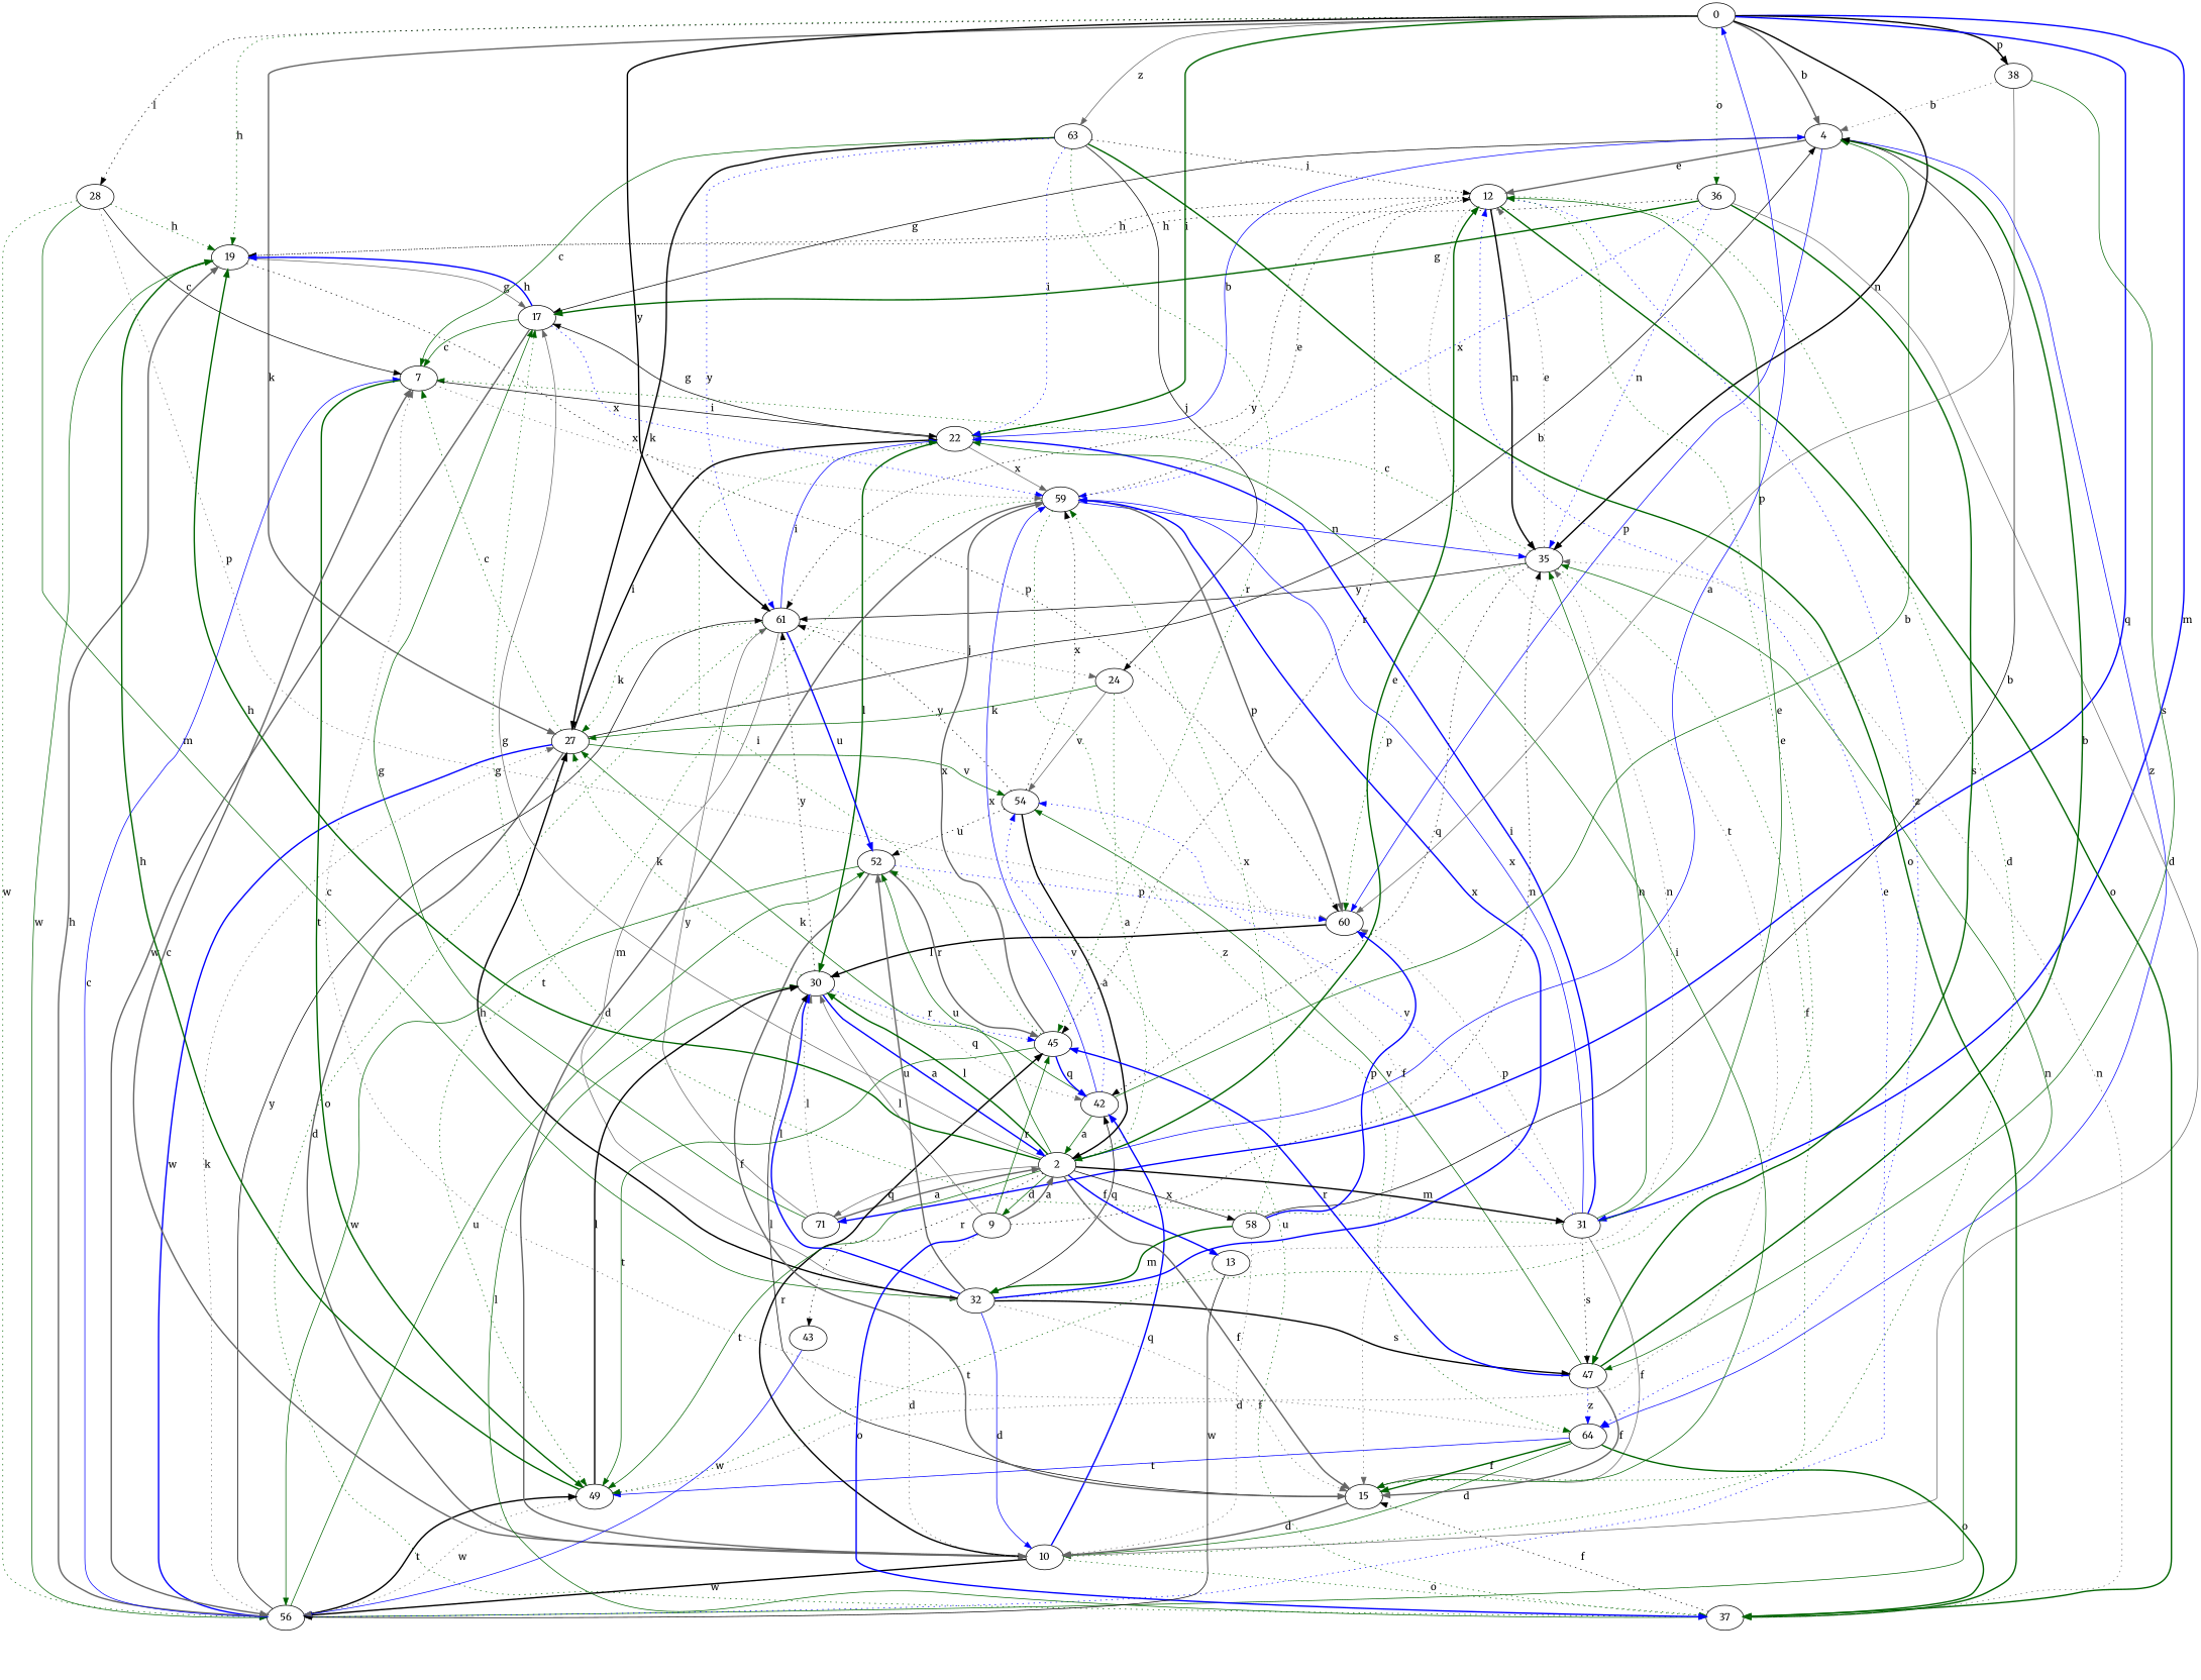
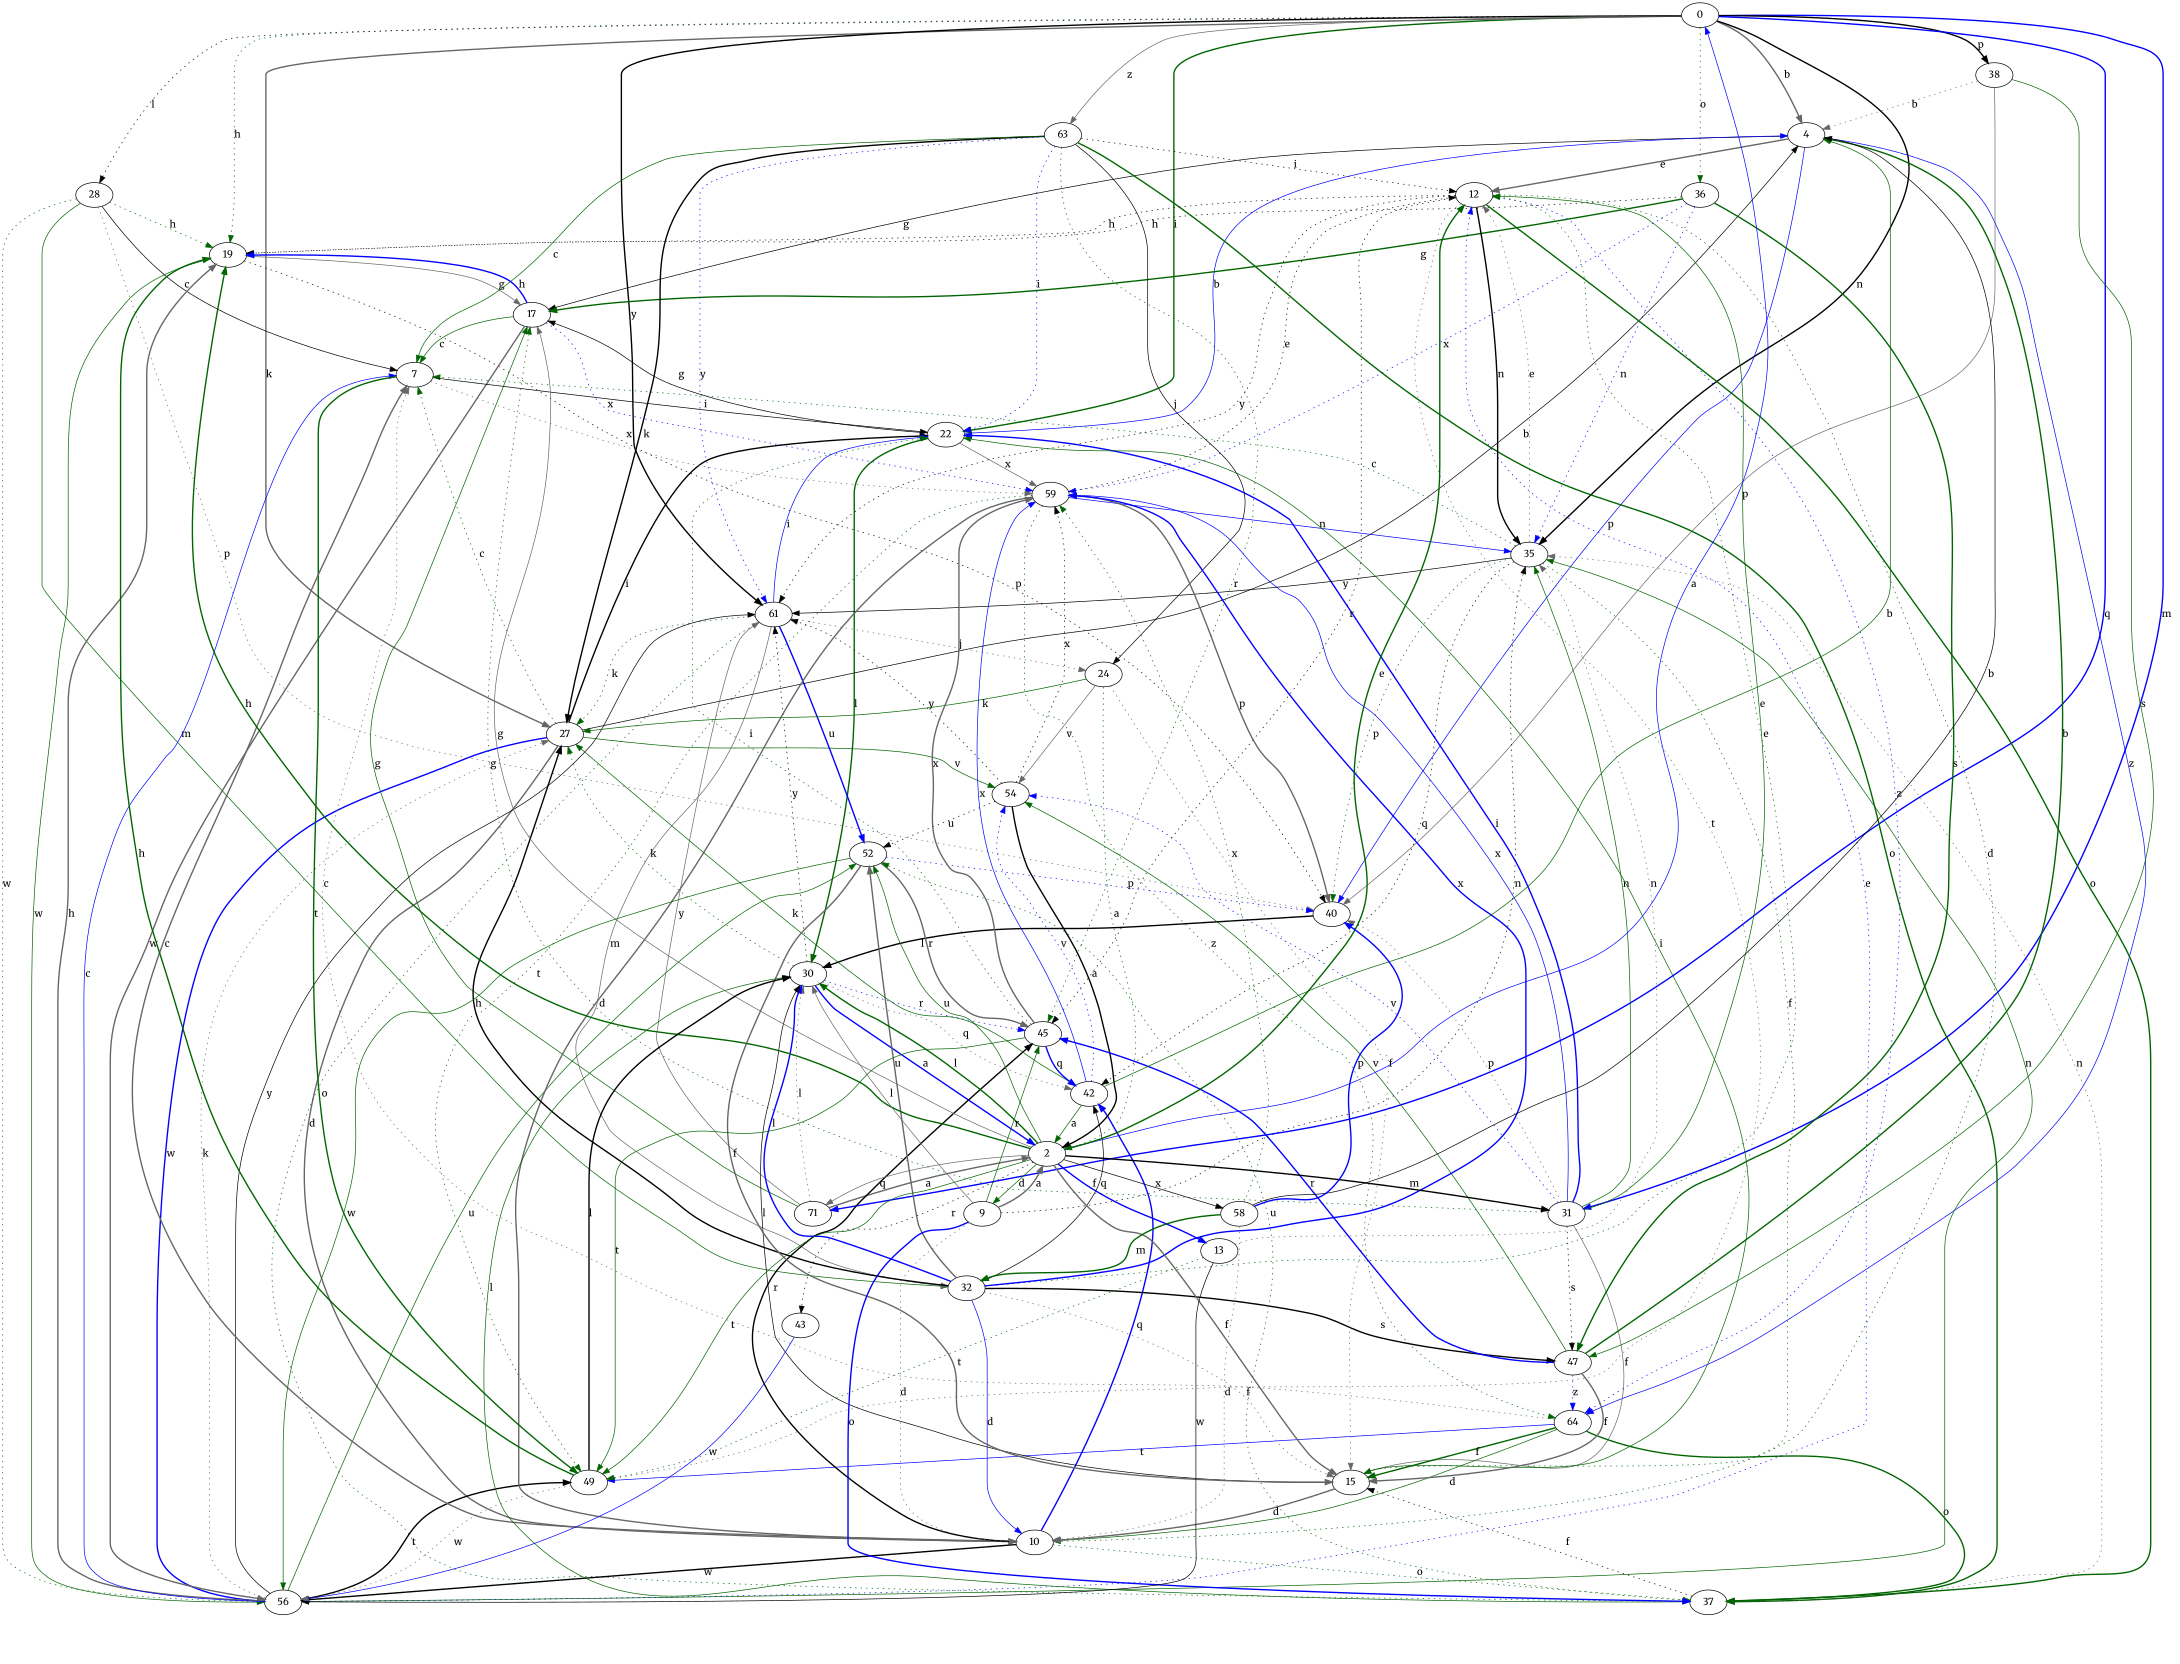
  strict digraph {
    fontname=Merriweather
    node [fontname=Merriweather]
    edge [color=darkgreen fontname=Merriweather style=dotted]
    0
    4
    19
    22
    27
    28
    31
    35
    36
    38
    n11 [label=71]
    61
    63
    12
    17
-   40 [label=60]
+   40
    64
    56
    30
    59
    7
    10
    54
    32
    15
    47
    42
    2
    52
    37
    24
    45
    9
    13
    43
    49
    58
    0 -> 4 [color=gray40 label=b style=bold]
    0 -> 19 [label=h]
    0 -> 22 [label=i style=bold]
    0 -> 27 [color=gray40 label=k style=bold]
    0 -> 28 [color=black label=l]
    0 -> 31 [color=blue label=m style=bold]
    0 -> 35 [color=black label=n style=bold]
    0 -> 36 [label=o]
    0 -> 38 [color=black label=p style=bold]
    0 -> n11 [color=blue label=q style=bold]
    0 -> 61 [color=black label=y style=bold]
    0 -> 63 [color=gray40 label=z style=solid]
    4 -> 12 [color=gray40 label=e style=bold]
    4 -> 17 [color=black label=g style=solid]
    4 -> 40 [color=blue label=p style=solid]
    4 -> 64 [color=blue label=z style=solid]
    19 -> 17 [color=gray40 label=g style=solid]
    19 -> 40 [color=black label=p]
    19 -> 56 [label=w style=solid]
    22 -> 4 [color=blue label=b style=solid]
    22 -> 17 [color=black label=g style=solid]
    22 -> 30 [label=l style=bold]
    22 -> 59 [color=gray40 label=x style=solid]
    27 -> 4 [color=black label=b style=solid]
    27 -> 22 [color=black label=i style=bold]
    27 -> 56 [color=blue label=w style=bold]
    27 -> 7 [label=c]
    27 -> 10 [color=gray40 label=d style=bold]
    27 -> 54 [label=v style=solid]
    28 -> 19 [label=h]
    28 -> 40 [color=gray40 label=p]
    28 -> 56 [label=w]
    28 -> 7 [color=black label=c style=solid]
    28 -> 32 [label=m style=solid]
    31 -> 22 [color=blue label=i style=bold]
    31 -> 35 [label=n style=solid]
    31 -> 12 [label=e style=solid]
    31 -> 17 [label=g]
    31 -> 40 [color=gray40 label=p]
    31 -> 59 [color=blue label=x style=solid]
    31 -> 54 [color=blue label=v]
    31 -> 15 [color=gray40 label=f style=solid]
    31 -> 47 [color=black label=s]
    35 -> 61 [color=black label=y style=solid]
    35 -> 12 [color=gray40 label=e]
    35 -> 40 [label=p]
    35 -> 7 [label=c]
    35 -> 15 [label=f]
    35 -> 42 [color=black label=q]
    36 -> 19 [color=black label=h]
    36 -> 35 [color=blue label=n]
    36 -> 17 [label=g style=bold]
    36 -> 59 [color=blue label=x]
-   36 -> 10 [color=gray40 label=d style=solid]
    36 -> 47 [label=s style=bold]
    38 -> 4 [color=gray40 label=b]
    38 -> 40 [color=gray40 label=p style=solid]
    38 -> 47 [label=s style=solid]
    n11 -> 61 [color=gray40 label=y style=solid]
    n11 -> 17 [label=g style=solid]
    n11 -> 30 [color=gray40 label=l]
    n11 -> 2 [color=gray40 label=a style=bold]
    61 -> 22 [color=blue label=i style=solid]
    61 -> 27 [label=k]
    61 -> 32 [color=gray40 label=m style=solid]
    61 -> 52 [color=blue label=u style=bold]
    61 -> 37 [label=o]
    61 -> 24 [color=gray40 label=j]
    63 -> 22 [color=blue label=i]
    63 -> 27 [color=black label=k style=bold]
    63 -> 61 [color=blue label=y]
    63 -> 12 [color=black label=i]
    63 -> 7 [label=c style=solid]
    63 -> 37 [label=o style=bold]
    63 -> 24 [color=black label=j style=solid]
    63 -> 45 [label=r]
    12 -> 19 [color=black label=h]
    12 -> 35 [color=black label=n style=bold]
    12 -> 61 [color=black label=y]
    12 -> 64 [color=blue label=z]
    12 -> 10 [label=d]
    12 -> 37 [label=o style=bold]
    12 -> 45 [color=black label=r]
    12 -> 49 [color=gray40 label=t]
    17 -> 19 [color=blue label=h style=bold]
    17 -> 56 [color=gray40 label=w style=bold]
    17 -> 59 [color=blue label=x]
    17 -> 7 [label=c style=solid]
    40 -> 30 [color=black label=l style=bold]
    64 -> 7 [color=gray40 label=c]
    64 -> 10 [label=d style=solid]
    64 -> 15 [label=f style=bold]
    64 -> 37 [label=o style=bold]
    64 -> 49 [color=blue label=t style=solid]
    56 -> 19 [color=gray40 label=h style=bold]
    56 -> 27 [color=gray40 label=k]
    56 -> 35 [label=n style=solid]
    56 -> 61 [color=black label=y style=solid]
    56 -> 12 [color=blue label=e]
    56 -> 7 [color=blue label=c style=solid]
    56 -> 52 [label=u style=solid]
    56 -> 49 [color=black label=t style=bold]
    30 -> 27 [label=k]
    30 -> 61 [color=black label=y]
    30 -> 42 [color=gray40 label=q]
    30 -> 2 [color=blue label=a style=bold]
    30 -> 45 [color=blue label=r]
    59 -> 35 [color=blue label=n style=solid]
    59 -> 12 [color=black label=e]
    59 -> 40 [color=gray40 label=p style=bold]
    59 -> 64 [label=z]
    59 -> 10 [color=gray40 label=d style=bold]
    59 -> 49 [label=t]
    7 -> 22 [color=black label=i style=solid]
    7 -> 59 [color=gray40 label=x]
    7 -> 49 [label=t style=bold]
    10 -> 56 [color=black label=w style=bold]
    10 -> 7 [color=gray40 label=c style=bold]
    10 -> 42 [color=blue label=q style=bold]
    10 -> 37 [label=o]
    10 -> 45 [color=black label=r style=bold]
    54 -> 61 [color=black label=y]
    54 -> 59 [color=black label=x]
    54 -> 2 [color=black label=a style=bold]
    54 -> 52 [color=black label=u]
    32 -> 27 [color=black label=h style=bold]
    32 -> 12 [label=e]
    32 -> 30 [color=blue label=l style=bold]
    32 -> 59 [color=blue label=x style=bold]
    32 -> 10 [color=blue label=d style=solid]
    32 -> 15 [color=gray40 label=f]
    32 -> 47 [color=black label=s style=bold]
    32 -> 42 [color=black label=q style=solid]
    32 -> 52 [color=gray40 label=u style=bold]
    15 -> 22 [label=i style=solid]
    15 -> 30 [color=black label=l style=solid]
    15 -> 10 [color=gray40 label=d style=bold]
    47 -> 4 [label=b style=bold]
    47 -> 64 [color=blue label=z]
    47 -> 54 [label=v style=solid]
    47 -> 15 [color=gray40 label=f style=bold]
    47 -> 45 [color=blue label=r style=bold]
    42 -> 4 [label=b style=solid]
    42 -> 27 [label=k style=solid]
    42 -> 59 [color=blue label=x style=solid]
    42 -> 54 [color=blue label=v]
    42 -> 2 [label=a style=solid]
    2 -> 0 [color=blue label=a style=solid]
    2 -> 19 [label=h style=bold]
    2 -> 31 [color=black label=m style=bold]
    2 -> n11 [color=gray40 label=q style=solid]
    2 -> 12 [label=e style=bold]
    2 -> 17 [color=gray40 label=g style=solid]
    2 -> 30 [label=l style=bold]
    2 -> 15 [color=gray40 label=f style=bold]
    2 -> 52 [label=u style=solid]
    2 -> 9 [label=d style=solid]
    2 -> 13 [color=blue label=f style=bold]
    2 -> 43 [color=black label=r]
    2 -> 49 [label=t style=solid]
    2 -> 58 [color=black label=x style=solid]
    52 -> 40 [color=blue label=p]
    52 -> 56 [label=w style=solid]
    52 -> 15 [color=gray40 label=f style=bold]
    52 -> 45 [color=gray40 label=r style=bold]
    37 -> 35 [color=gray40 label=n]
    37 -> 30 [label=l style=solid]
    37 -> 15 [color=black label=f]
    37 -> 52 [label=u]
    24 -> 27 [label=k style=solid]
    24 -> 54 [color=gray40 label=v style=solid]
    24 -> 15 [color=gray40 label=f]
    24 -> 2 [label=a]
    45 -> 22 [label=i]
    45 -> 59 [color=gray40 label=x style=bold]
    45 -> 42 [color=blue label=q style=bold]
    45 -> 49 [label=t style=solid]
    9 -> 35 [color=black label=n]
    9 -> 30 [color=gray40 label=l style=solid]
    9 -> 10 [color=gray40 label=d]
    9 -> 2 [color=gray40 label=a style=bold]
    9 -> 37 [color=blue label=o style=bold]
    9 -> 45 [label=r style=solid]
    13 -> 35 [color=gray40 label=n]
    13 -> 56 [color=black label=w style=solid]
    13 -> 49 [label=t]
    43 -> 56 [color=blue label=w style=solid]
    49 -> 19 [label=h style=bold]
    49 -> 56 [color=gray40 label=w]
    49 -> 30 [color=black label=l style=bold]
    58 -> 4 [color=black label=b style=solid]
    58 -> 40 [color=blue label=p style=bold]
    58 -> 59 [label=x]
    58 -> 10 [color=gray40 label=d]
    58 -> 32 [label=m style=bold]
  }
